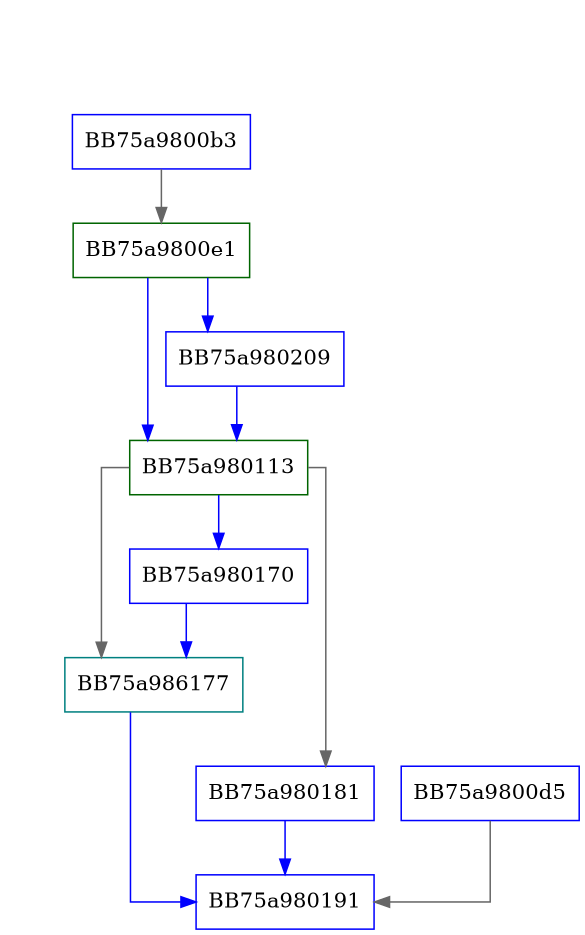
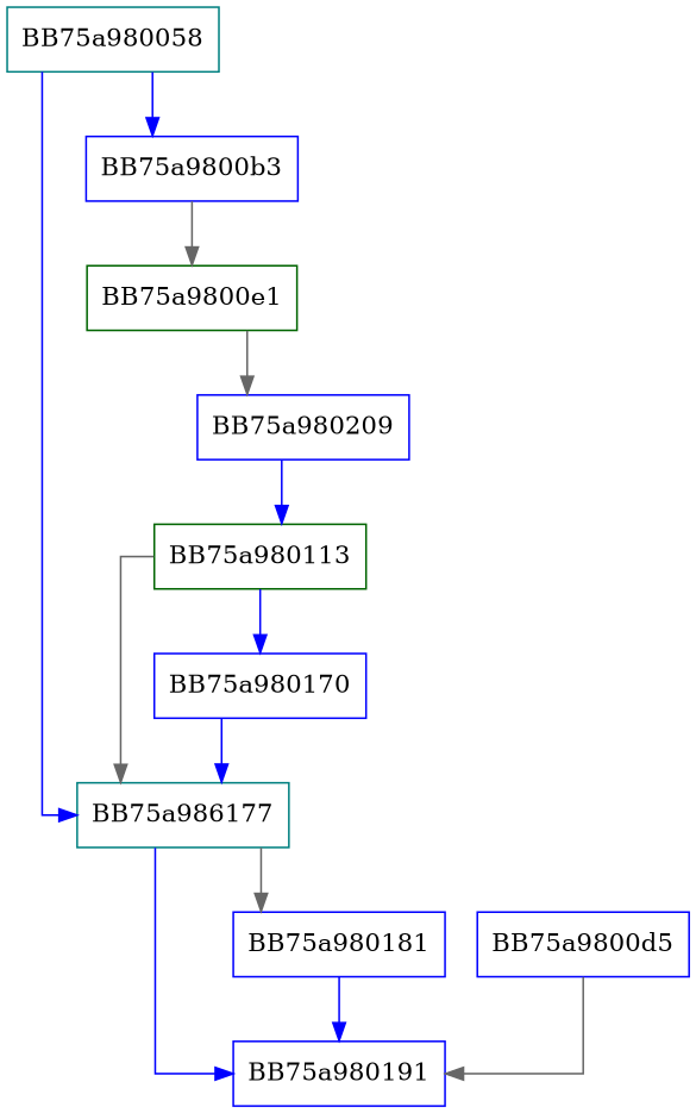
  digraph {
    splines=ortho
    node [color=blue shape=box]
    edge [color=blue]
+   BB75a980058 [color=teal]
    n2 [color=teal label=BB75a986177]
    BB75a9800b3
    BB75a980191
    BB75a980181
    BB75a9800e1 [color=darkgreen]
    BB75a980113 [color=darkgreen]
    n8 [label=BB75a980209]
    BB75a980170
    BB75a9800d5
+   BB75a980058 -> n2
+   BB75a980058 -> BB75a9800b3
    n2 -> BB75a980191
-   BB75a980113 -> BB75a980181 [color=gray40]
+   n2 -> BB75a980181 [color=gray40]
    BB75a9800b3 -> BB75a9800e1 [color=gray40]
    BB75a980181 -> BB75a980191
-   BB75a9800e1 -> BB75a980113
-   BB75a9800e1 -> n8
+   BB75a9800e1 -> n8 [color=gray40]
    BB75a980113 -> n2 [color=gray40]
    BB75a980113 -> BB75a980170
    n8 -> BB75a980113
    BB75a980170 -> n2
    BB75a9800d5 -> BB75a980191 [color=gray40]
  }
